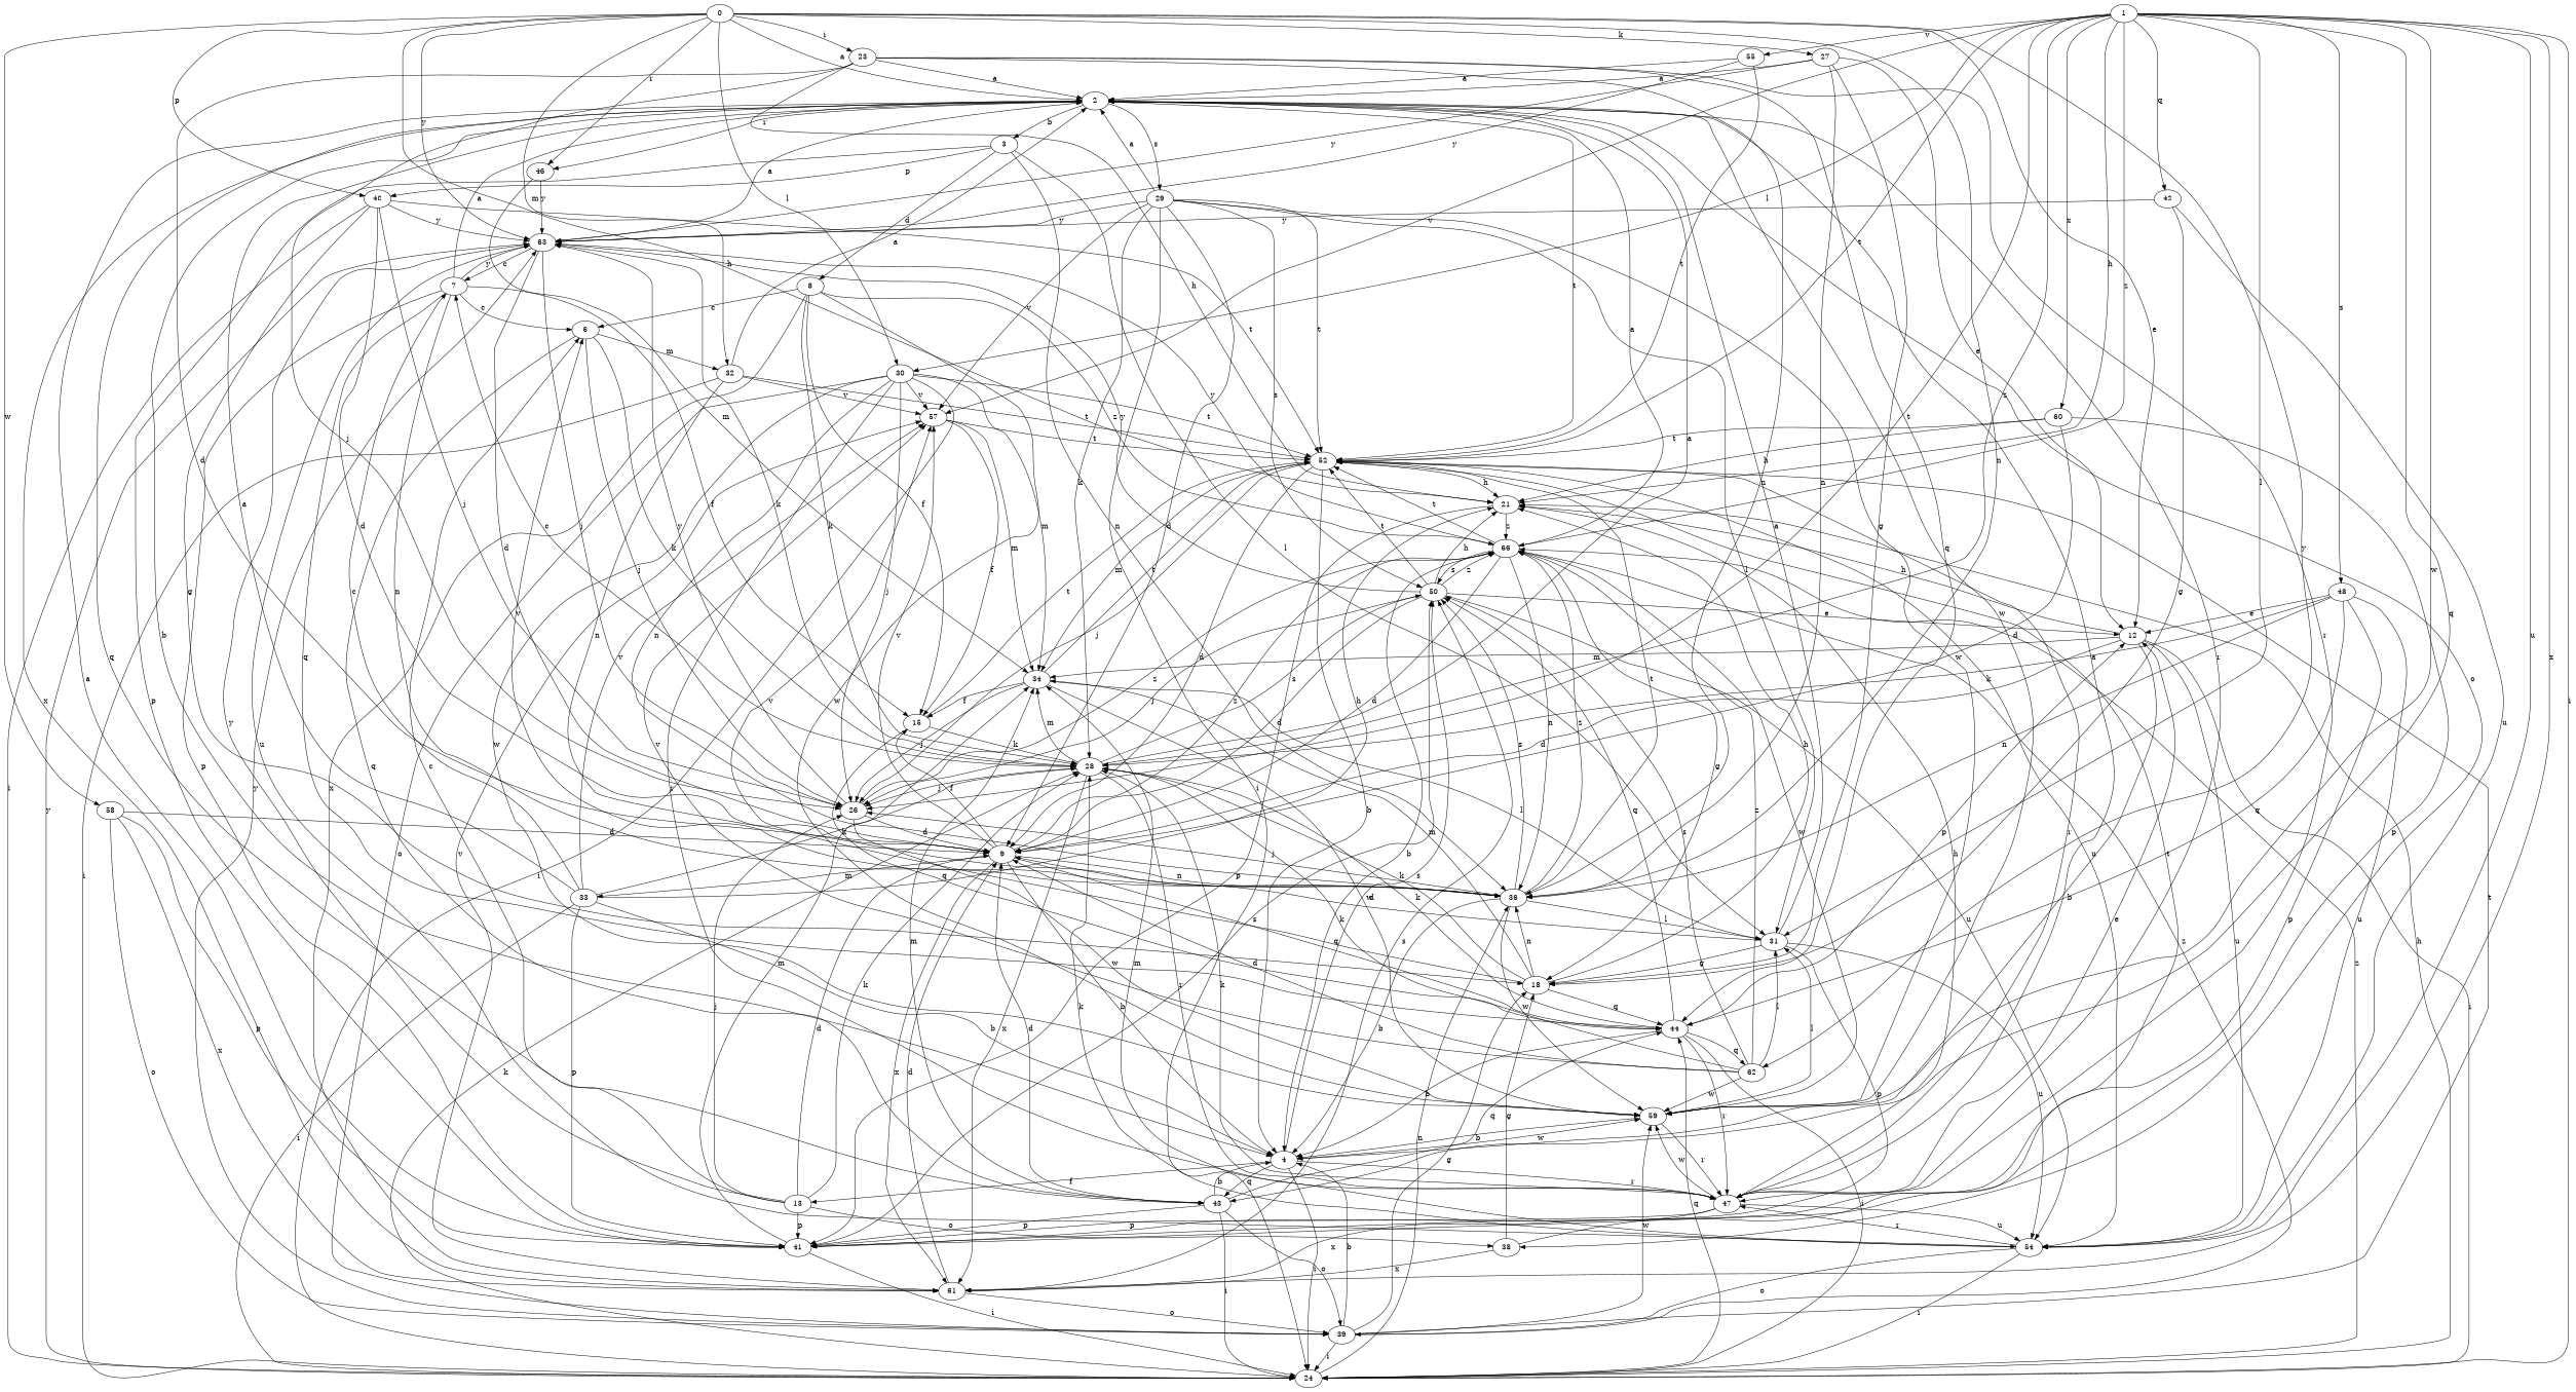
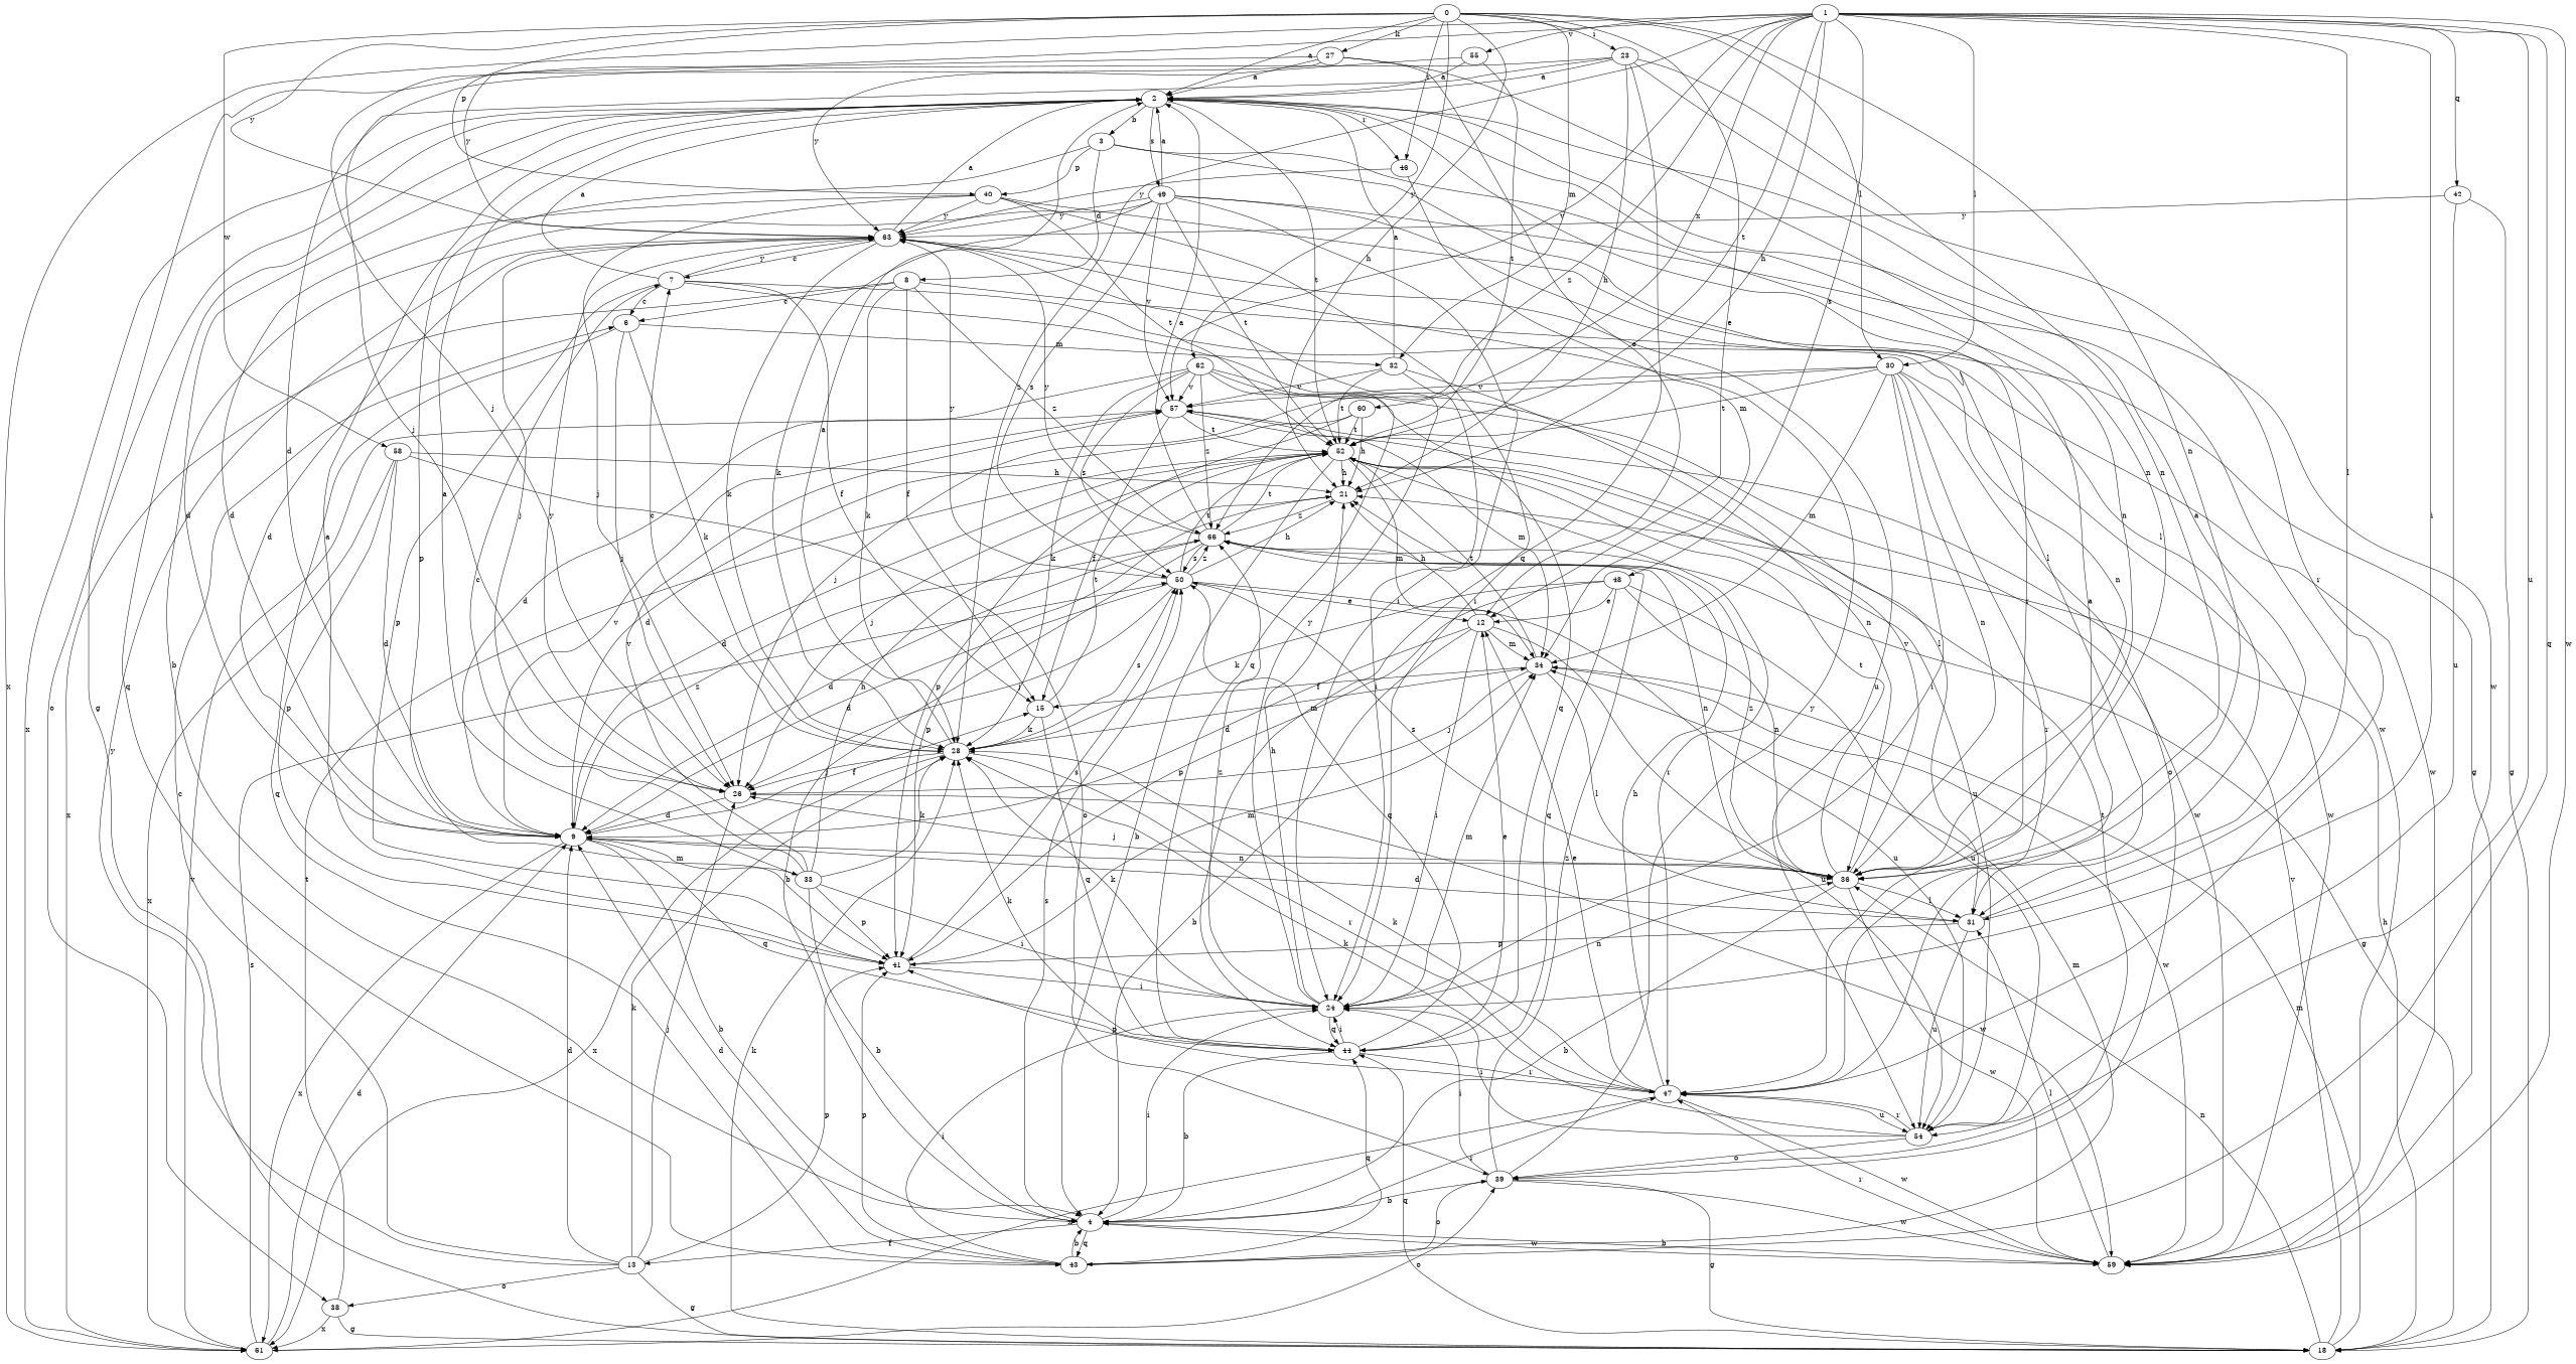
  strict digraph {
    0
    2
    12
    21
    23
    27
    30
    32
    36
    40
    46
    58
    62
    63
    43
    52
    59
    61
    3
    4
    38
    47
-   49 [label=29]
+   49
    24
    54
    9
    34
    66
    41
    26
    44
    18
    57
    39
    31
    50
    28
    7
    1
    42
    48
    55
    60
    15
    8
    13
    6
    33
    0 -> 2 [label=a]
    0 -> 12 [label=e]
    0 -> 21 [label=h]
    0 -> 23 [label=i]
    0 -> 27 [label=k]
    0 -> 30 [label=l]
    0 -> 32 [label=m]
    0 -> 36 [label=n]
    0 -> 40 [label=p]
    0 -> 46 [label=r]
    0 -> 58 [label=w]
    0 -> 62 [label=y]
    0 -> 63 [label=y]
    2 -> 46 [label=r]
    2 -> 43 [label=q]
    2 -> 52 [label=t]
    2 -> 59 [label=w]
    2 -> 61 [label=x]
    2 -> 3 [label=b]
    2 -> 4 [label=b]
    2 -> 38 [label=o]
    2 -> 47 [label=r]
    2 -> 49 [label=s]
    12 -> 21 [label=h]
    12 -> 4 [label=b]
    12 -> 24 [label=i]
    12 -> 54 [label=u]
    12 -> 9 [label=d]
    12 -> 34 [label=m]
    21 -> 66 [label=z]
    21 -> 41 [label=p]
    23 -> 2 [label=a]
    23 -> 21 [label=h]
    23 -> 36 [label=n]
    23 -> 47 [label=r]
    23 -> 9 [label=d]
    23 -> 26 [label=j]
    23 -> 44 [label=q]
    27 -> 2 [label=a]
    27 -> 12 [label=e]
    27 -> 36 [label=n]
    27 -> 63 [label=y]
    27 -> 18 [label=g]
    30 -> 36 [label=n]
    30 -> 52 [label=t]
    30 -> 59 [label=w]
    30 -> 47 [label=r]
    30 -> 24 [label=i]
    30 -> 34 [label=m]
    30 -> 26 [label=j]
    30 -> 57 [label=v]
    30 -> 39 [label=o]
    32 -> 2 [label=a]
    32 -> 36 [label=n]
    32 -> 52 [label=t]
    32 -> 24 [label=i]
    32 -> 57 [label=v]
    36 -> 52 [label=t]
    36 -> 59 [label=w]
    36 -> 4 [label=b]
    36 -> 66 [label=z]
    36 -> 26 [label=j]
-   36 -> 6 [label=v]
+   36 -> 57 [label=v]
    36 -> 31 [label=l]
    36 -> 50 [label=s]
    40 -> 63 [label=y]
    40 -> 52 [label=t]
    40 -> 24 [label=i]
    40 -> 9 [label=d]
    40 -> 26 [label=j]
    40 -> 18 [label=g]
    46 -> 63 [label=y]
    46 -> 34 [label=m]
+   58 -> 21 [label=h]
    58 -> 61 [label=x]
    58 -> 9 [label=d]
    58 -> 41 [label=p]
    58 -> 39 [label=o]
    62 -> 59 [label=w]
    62 -> 9 [label=d]
    62 -> 66 [label=z]
-   44 -> 62 [label=q]
+   62 -> 44 [label=q]
    62 -> 57 [label=v]
    62 -> 31 [label=l]
    62 -> 50 [label=s]
    62 -> 28 [label=k]
    63 -> 2 [label=a]
    63 -> 54 [label=u]
    63 -> 9 [label=d]
    63 -> 26 [label=j]
    63 -> 28 [label=k]
    63 -> 7 [label=c]
    43 -> 4 [label=b]
    43 -> 24 [label=i]
    43 -> 9 [label=d]
    43 -> 34 [label=m]
    43 -> 41 [label=p]
    43 -> 44 [label=q]
    43 -> 39 [label=o]
    52 -> 21 [label=h]
    52 -> 4 [label=b]
    52 -> 47 [label=r]
    52 -> 54 [label=u]
    52 -> 9 [label=d]
    52 -> 34 [label=m]
    52 -> 26 [label=j]
    59 -> 4 [label=b]
    59 -> 47 [label=r]
    59 -> 31 [label=l]
    61 -> 9 [label=d]
    61 -> 57 [label=v]
    61 -> 39 [label=o]
    61 -> 50 [label=s]
    3 -> 36 [label=n]
    3 -> 40 [label=p]
    3 -> 41 [label=p]
    3 -> 31 [label=l]
    3 -> 8 [label=d]
    4 -> 43 [label=q]
    4 -> 59 [label=w]
    4 -> 47 [label=r]
    4 -> 24 [label=i]
    4 -> 50 [label=s]
    4 -> 13 [label=f]
    38 -> 52 [label=t]
    38 -> 61 [label=x]
    38 -> 18 [label=g]
    47 -> 2 [label=a]
    47 -> 12 [label=e]
    47 -> 21 [label=h]
    47 -> 59 [label=w]
    47 -> 61 [label=x]
    47 -> 54 [label=u]
    47 -> 41 [label=p]
    47 -> 28 [label=k]
    49 -> 2 [label=a]
    49 -> 63 [label=y]
    49 -> 52 [label=t]
    49 -> 59 [label=w]
    49 -> 24 [label=i]
    49 -> 9 [label=d]
    49 -> 57 [label=v]
    49 -> 31 [label=l]
    49 -> 50 [label=s]
    49 -> 28 [label=k]
    24 -> 21 [label=h]
    24 -> 36 [label=n]
    24 -> 63 [label=y]
-   54 -> 34 [label=m]
+   24 -> 34 [label=m]
    24 -> 66 [label=z]
    24 -> 44 [label=q]
    24 -> 28 [label=k]
    54 -> 47 [label=r]
    54 -> 24 [label=i]
    54 -> 39 [label=o]
    54 -> 28 [label=k]
    9 -> 36 [label=n]
    9 -> 61 [label=x]
    9 -> 4 [label=b]
    9 -> 66 [label=z]
    9 -> 44 [label=q]
    9 -> 57 [label=v]
    9 -> 15 [label=f]
    9 -> 33 [label=m]
    34 -> 52 [label=t]
    34 -> 59 [label=w]
    34 -> 26 [label=j]
    34 -> 31 [label=l]
    34 -> 15 [label=f]
    66 -> 2 [label=a]
    66 -> 36 [label=n]
    66 -> 63 [label=y]
    66 -> 52 [label=t]
-   66 -> 59 [label=w]
    66 -> 4 [label=b]
    66 -> 9 [label=d]
    66 -> 18 [label=g]
    66 -> 50 [label=s]
    41 -> 2 [label=a]
    41 -> 24 [label=i]
    41 -> 34 [label=m]
    41 -> 50 [label=s]
    26 -> 63 [label=y]
    26 -> 59 [label=w]
    26 -> 9 [label=d]
-   26 -> 66 [label=z]
-   44 -> 12 [label=p]
+   44 -> 12 [label=e]
    44 -> 4 [label=b]
    44 -> 47 [label=r]
    44 -> 24 [label=i]
    44 -> 50 [label=q]
    44 -> 28 [label=k]
    18 -> 21 [label=h]
    18 -> 36 [label=n]
    18 -> 34 [label=m]
    18 -> 44 [label=q]
    18 -> 57 [label=v]
    18 -> 28 [label=k]
    57 -> 52 [label=t]
    57 -> 34 [label=m]
    57 -> 15 [label=f]
    39 -> 63 [label=y]
    39 -> 52 [label=t]
    39 -> 59 [label=w]
    39 -> 4 [label=b]
    39 -> 24 [label=i]
    39 -> 66 [label=z]
    39 -> 18 [label=g]
    31 -> 2 [label=a]
    31 -> 54 [label=u]
    31 -> 9 [label=d]
    31 -> 41 [label=p]
    50 -> 12 [label=e]
    50 -> 21 [label=h]
    50 -> 63 [label=y]
    50 -> 52 [label=t]
    50 -> 54 [label=u]
    50 -> 9 [label=d]
    50 -> 66 [label=z]
    50 -> 26 [label=j]
    28 -> 2 [label=a]
    28 -> 61 [label=x]
    28 -> 47 [label=r]
    28 -> 34 [label=m]
    28 -> 26 [label=j]
    28 -> 50 [label=s]
    28 -> 7 [label=c]
    7 -> 2 [label=a]
    7 -> 36 [label=n]
    7 -> 63 [label=y]
    7 -> 41 [label=p]
    7 -> 44 [label=q]
    7 -> 15 [label=f]
    7 -> 6 [label=c]
    1 -> 21 [label=h]
    1 -> 30 [label=l]
    1 -> 43 [label=q]
    1 -> 52 [label=t]
    1 -> 59 [label=w]
    1 -> 61 [label=x]
    1 -> 24 [label=i]
    1 -> 54 [label=u]
    1 -> 66 [label=z]
-   1 -> 26 [label=t]
+   1 -> 26 [label=j]
    1 -> 57 [label=v]
    1 -> 31 [label=l]
    1 -> 28 [label=z]
    1 -> 42 [label=q]
    1 -> 48 [label=s]
    1 -> 55 [label=v]
    1 -> 60 [label=x]
    42 -> 63 [label=y]
    42 -> 54 [label=u]
    42 -> 18 [label=g]
    48 -> 12 [label=e]
    48 -> 36 [label=n]
    48 -> 54 [label=u]
    48 -> 41 [label=p]
    48 -> 44 [label=q]
    48 -> 28 [label=k]
    55 -> 2 [label=a]
    55 -> 63 [label=y]
    55 -> 52 [label=t]
    60 -> 21 [label=h]
    60 -> 52 [label=t]
    60 -> 9 [label=d]
    60 -> 41 [label=p]
    15 -> 52 [label=t]
    15 -> 44 [label=q]
    15 -> 28 [label=k]
    8 -> 59 [label=w]
    8 -> 61 [label=x]
    8 -> 66 [label=z]
    8 -> 28 [label=k]
    8 -> 15 [label=f]
    8 -> 6 [label=c]
    13 -> 63 [label=y]
    13 -> 38 [label=o]
    13 -> 9 [label=d]
    13 -> 41 [label=p]
    13 -> 26 [label=j]
-   31 -> 18 [label=g]
+   13 -> 18 [label=g]
    13 -> 28 [label=k]
    13 -> 6 [label=c]
    6 -> 32 [label=m]
    6 -> 43 [label=q]
    6 -> 26 [label=j]
    6 -> 28 [label=k]
    33 -> 2 [label=a]
    33 -> 21 [label=h]
    33 -> 4 [label=b]
    33 -> 24 [label=i]
    33 -> 41 [label=p]
    33 -> 57 [label=v]
    33 -> 28 [label=k]
    33 -> 7 [label=c]
  }
